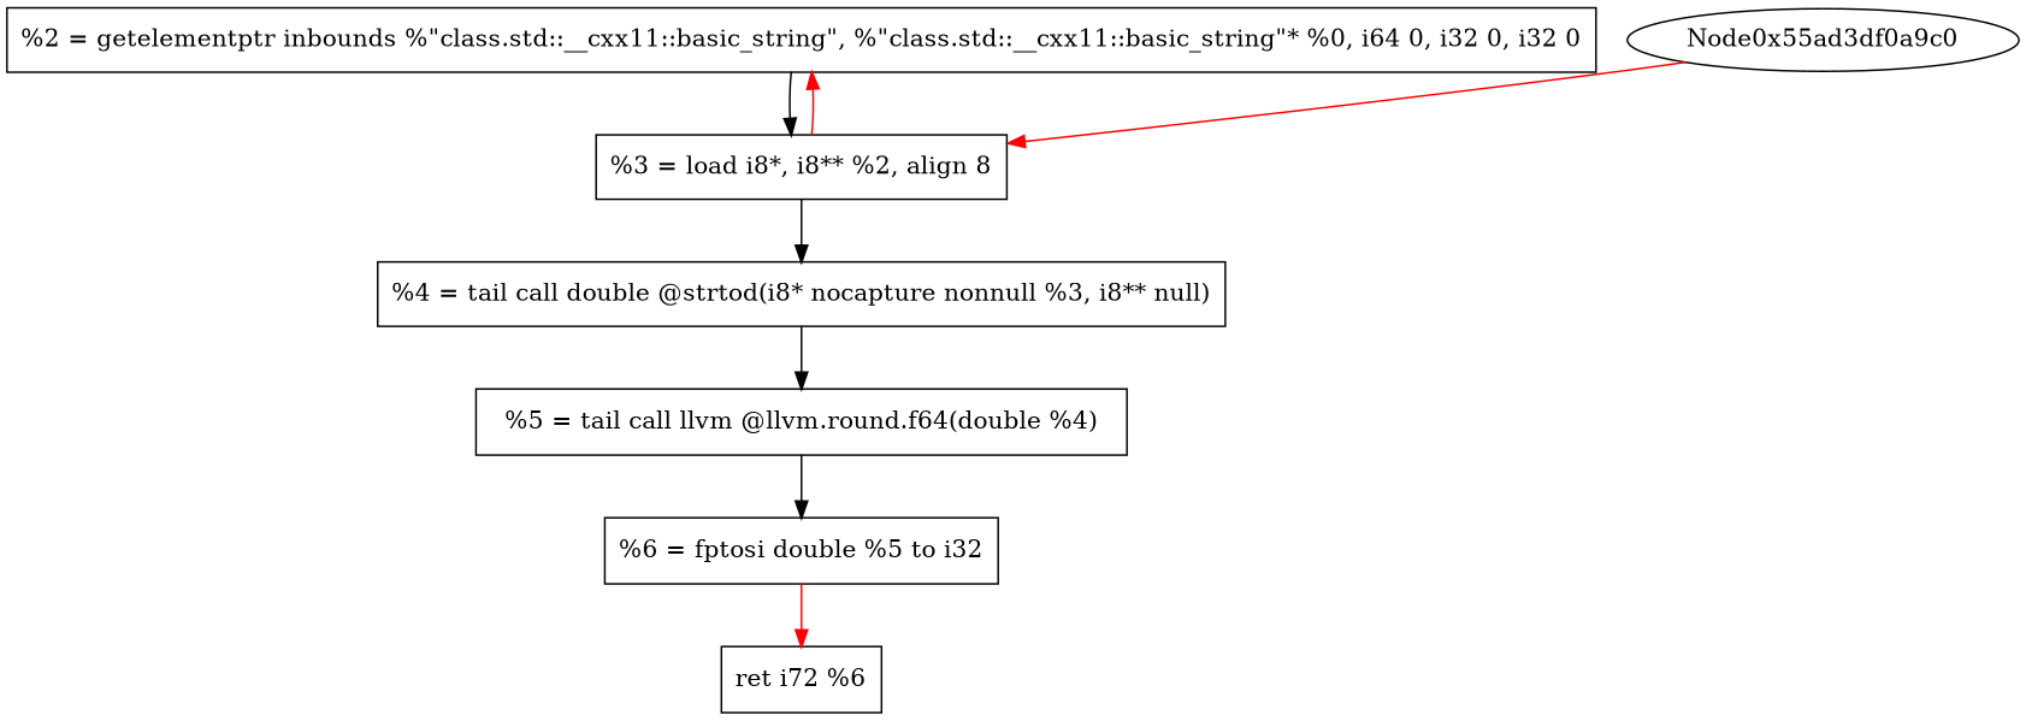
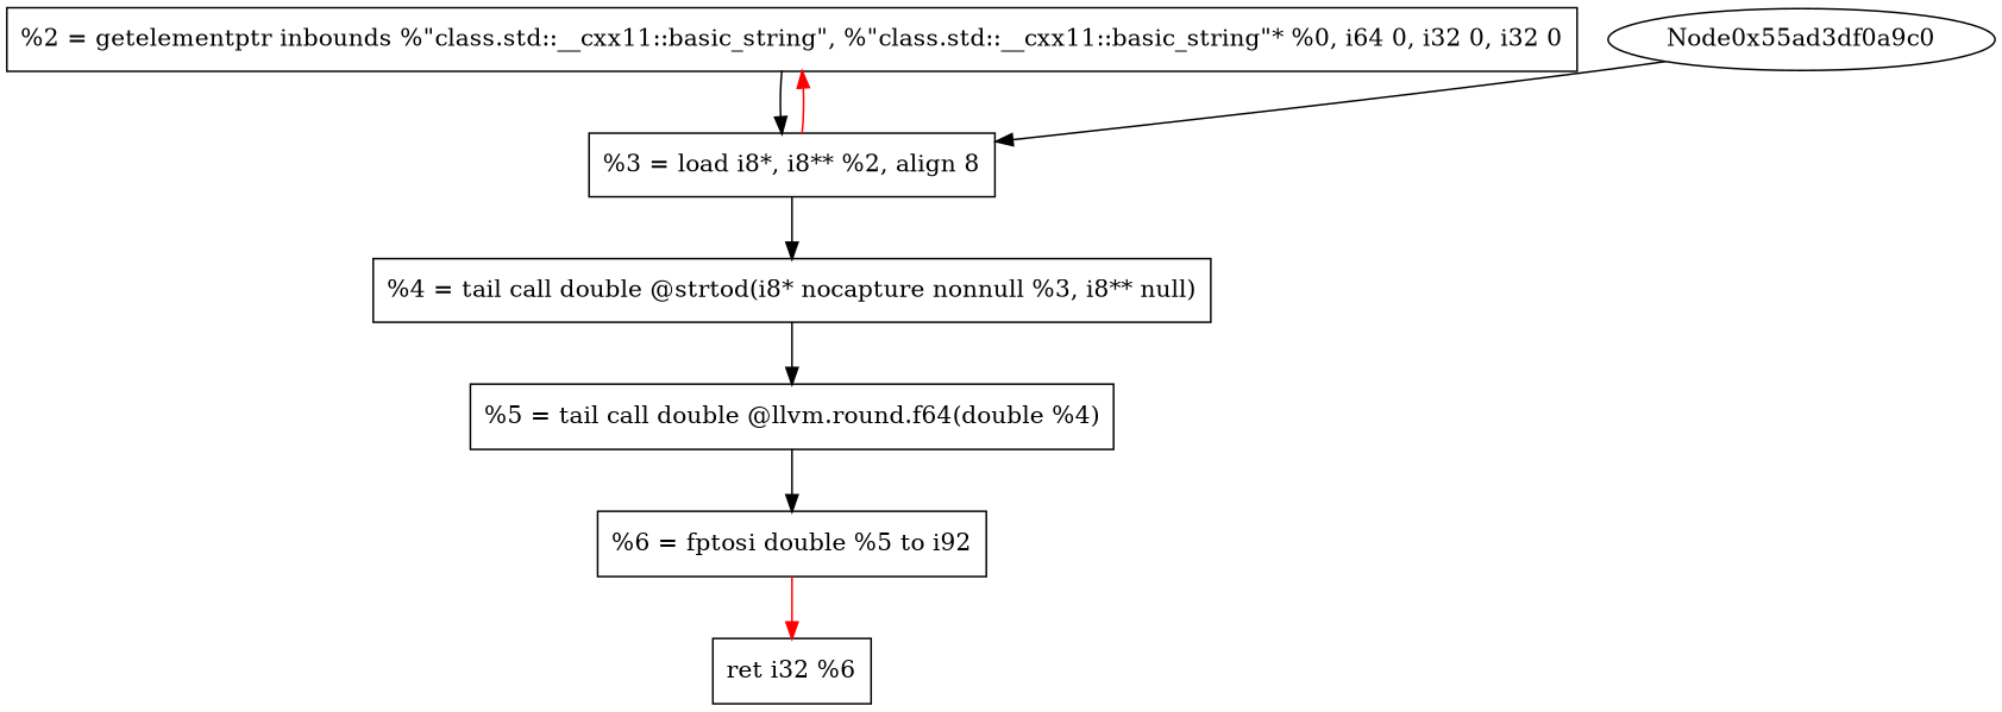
  digraph {
    node [shape=record]
    n1 [label="  %2 = getelementptr inbounds %\"class.std::__cxx11::basic_string\", %\"class.std::__cxx11::basic_string\"* %0, i64 0, i32 0, i32 0"]
    n2 [label="  %3 = load i8*, i8** %2, align 8"]
    n3 [label="  %4 = tail call double @strtod(i8* nocapture nonnull %3, i8** null)"]
-   n4 [label="%5 = tail call llvm @llvm.round.f64(double %4)"]
-   n5 [label="  %6 = fptosi double %5 to i32"]
-   n6 [label="ret i72 %6"]
+   n4 [label="  %5 = tail call double @llvm.round.f64(double %4)"]
+   n5 [label="%6 = fptosi double %5 to i92"]
+   n6 [label="  ret i32 %6"]
    n7 [label=Node0x55ad3df0a9c0 shape=""]
    n1 -> n2
    n2 -> n1 [color=red]
    n2 -> n3
    n3 -> n4
    n4 -> n5
    n5 -> n6 [color=red]
-   n7 -> n2 [color=red]
+   n7 -> n2 [color=black]
  }
